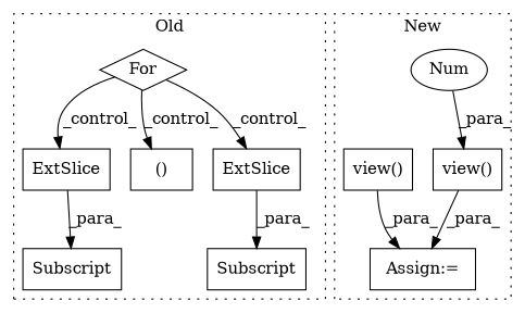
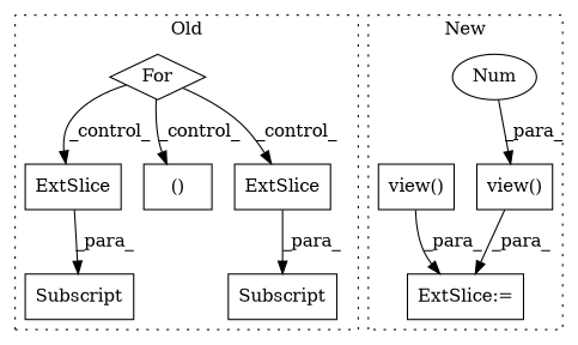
  digraph {
    node [a=63 l=1 shape=box]
    n1 [l="11,0" label=Subscript s="1532,0"]
    n2 [a=85 label=ExtSlice s=1532]
    n3 [a=107 l="4,14" label=For s="1447,1467" shape=diamond]
    n4 [a=54 l=5 label="()" s=1859]
    n5 [a=85 label=ExtSlice s=1487]
    n6 [l="12,0" label=Subscript s="1487,0"]
    n7 [a=75 l="7,1" label="view()" s="2465,2482"]
    n8 [a=76 label=Num s=2475 shape=ellipse]
-   n9 [a=68 l=3 label="Assign:=" s=2735]
+   n9 [a=68 l=3 label="ExtSlice:=" s=2735]
    n10 [a=75 l="7,1" label="view()" s="2413,2430"]
    subgraph cluster_1 {
      label=Old
      style=dotted
      n1
      n2
      n3
      n4
      n5
      n6
    }
    subgraph cluster_2 {
      label=New
      style=dotted
      n7
      n8
      n9
      n10
    }
    n2 -> n1 [label=_para_]
    n3 -> n2 [label=_control_]
    n3 -> n4 [label=_control_]
    n3 -> n5 [label=_control_]
    n5 -> n6 [label=_para_]
    n7 -> n9 [label=_para_]
    n8 -> n7 [label=_para_]
    n10 -> n9 [label=_para_]
  }
